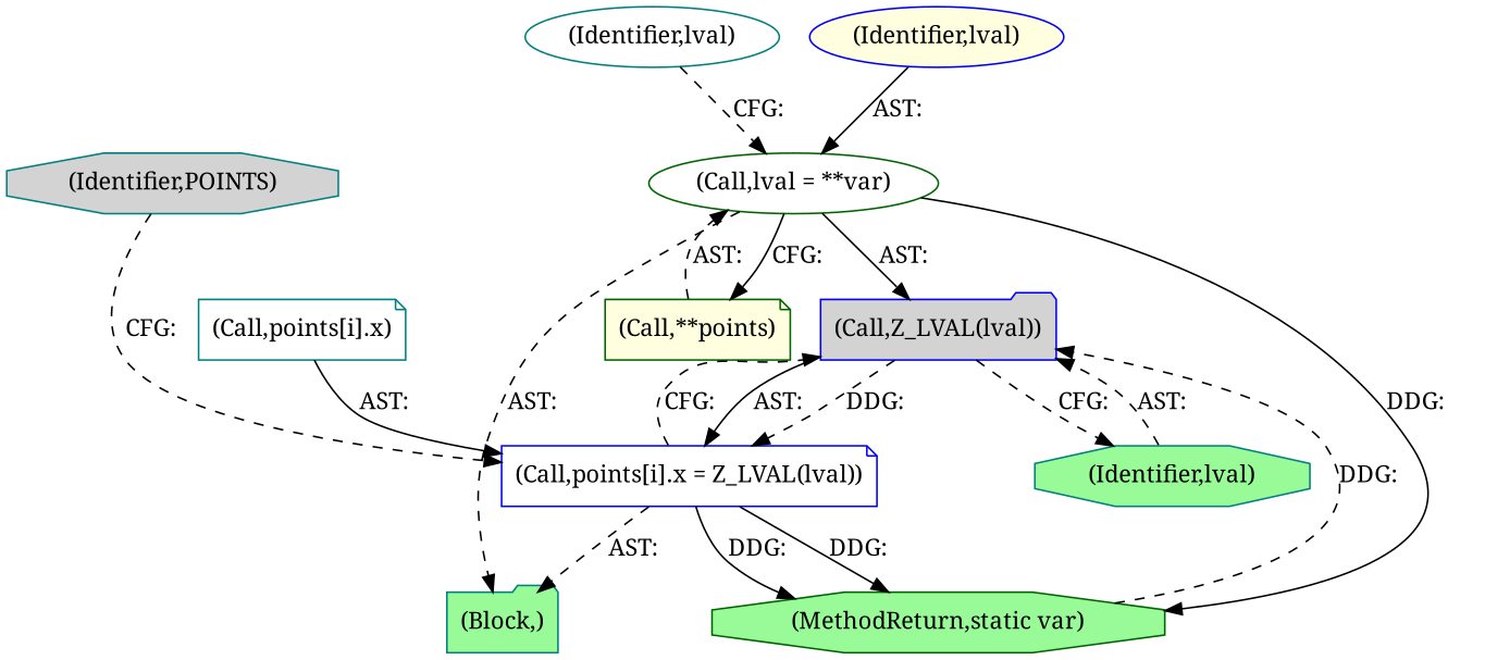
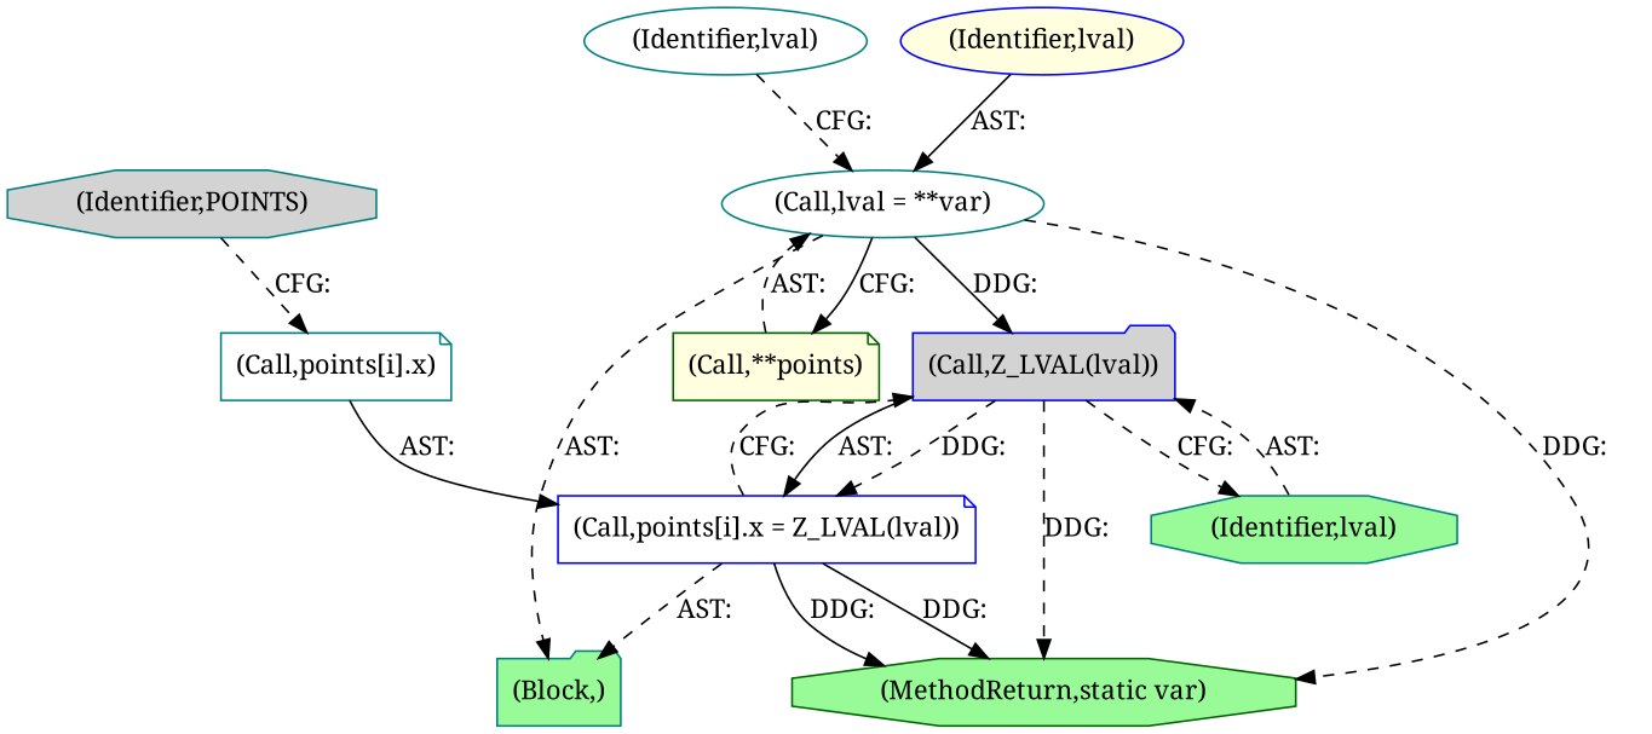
  digraph {
    fontname="Noto Serif"
    node [color=teal fillcolor=white fontname="Noto Serif" shape=ellipse style=filled]
    edge [fontname="Noto Serif" style=dashed]
-   n1 [color=darkgreen label="(Call,lval = **var)"]
+   n1 [label="(Call,lval = **var)"]
    n2 [color=blue fillcolor=lightgrey label="(Call,Z_LVAL(lval))" shape=folder]
    n3 [fillcolor=palegreen label="(Block,)" shape=folder]
    n4 [color=darkgreen fillcolor=lightyellow label="(Call,**points)" shape=note]
    n5 [color=darkgreen fillcolor=palegreen label="(MethodReturn,static var)" shape=octagon]
    n6 [color=blue label="(Call,points[i].x = Z_LVAL(lval))" shape=note]
    n7 [fillcolor=palegreen label="(Identifier,lval)" shape=octagon]
    n8 [fillcolor=lightgrey label="(Identifier,POINTS)" shape=octagon]
    n9 [label="(Identifier,lval)"]
    n10 [color=blue fillcolor=lightyellow label="(Identifier,lval)"]
    n11 [label="(Call,points[i].x)" shape=note]
-   n1 -> n2 [label="AST: " style=solid]
+   n1 -> n2 [label="DDG: " style=solid]
    n1 -> n3 [label="AST: "]
    n1 -> n4 [label="CFG: " style=solid]
-   n1 -> n5 [label="DDG: " style=solid]
-   n5 -> n2 [label="DDG: "]
+   n1 -> n5 [label="DDG: "]
+   n2 -> n5 [label="DDG: "]
    n2 -> n6 [label="AST: " style=solid]
    n2 -> n6 [label="DDG: "]
    n2 -> n7 [label="CFG: "]
    n4 -> n1 [label="AST: "]
    n6 -> n2 [label="CFG: "]
    n6 -> n3 [label="AST: "]
    n6 -> n5 [label="DDG: " style=solid]
    n6 -> n5 [label="DDG: " style=solid]
    n7 -> n2 [label="AST: "]
-   n8 -> n6 [label="CFG: "]
+   n8 -> n11 [label="CFG: "]
    n9 -> n1 [label="CFG: "]
    n10 -> n1 [label="AST: " style=solid]
    n11 -> n6 [label="AST: " style=solid]
  }
